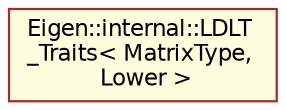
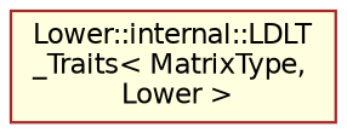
  digraph {
    rankdir=LR
-   n1 [color=brown fillcolor=lightyellow fontname=Helvetica fontsize=10 height=0.2 label="Eigen::internal::LDLT\l_Traits\< MatrixType,\l Lower \>" shape=box style=filled width=0.4]
+   n1 [color=brown fillcolor=lightyellow fontname=Helvetica fontsize=10 height=0.2 label="Lower::internal::LDLT\l_Traits\< MatrixType,\l Lower \>" shape=box style=filled width=0.4]
  }
